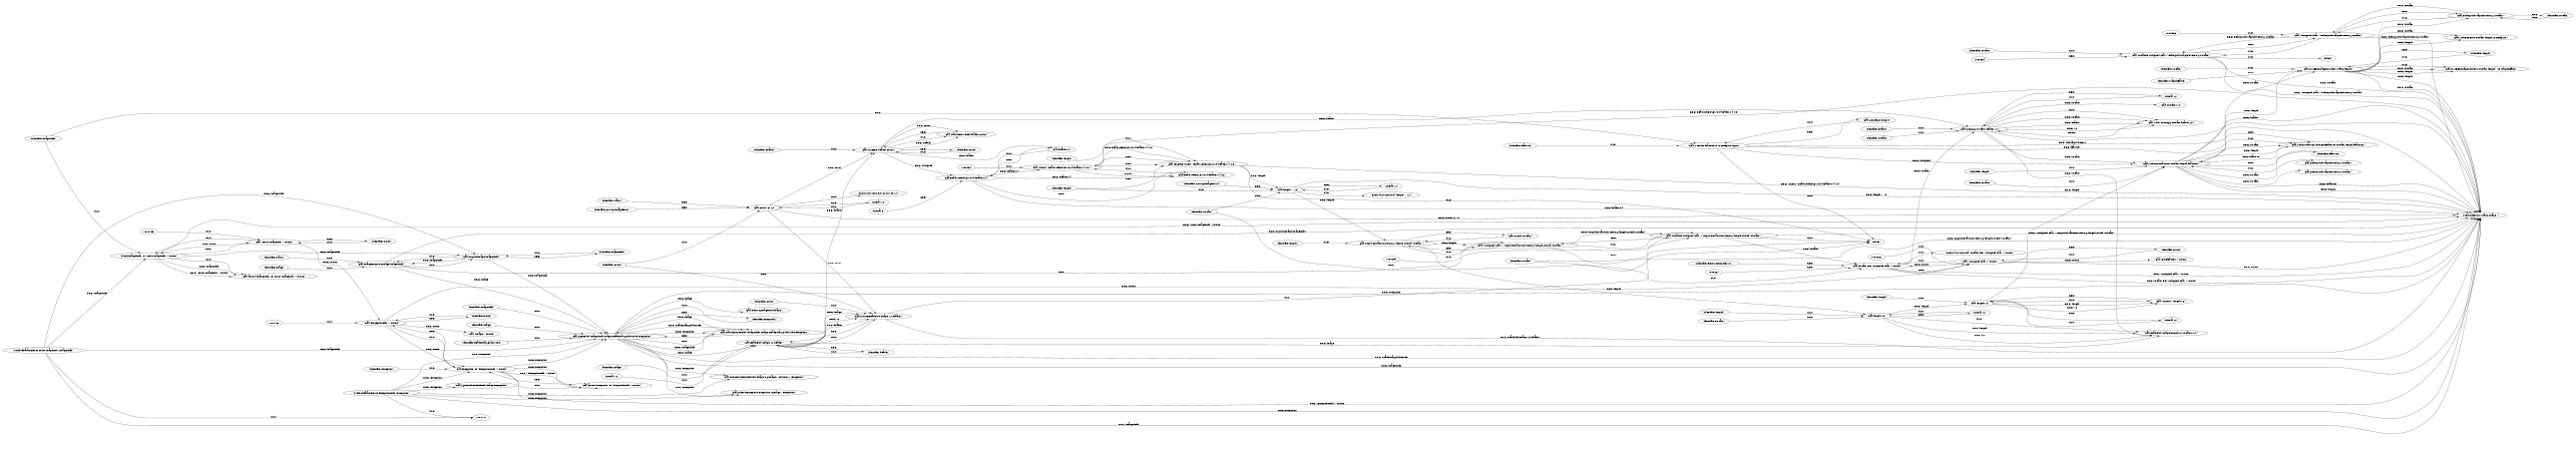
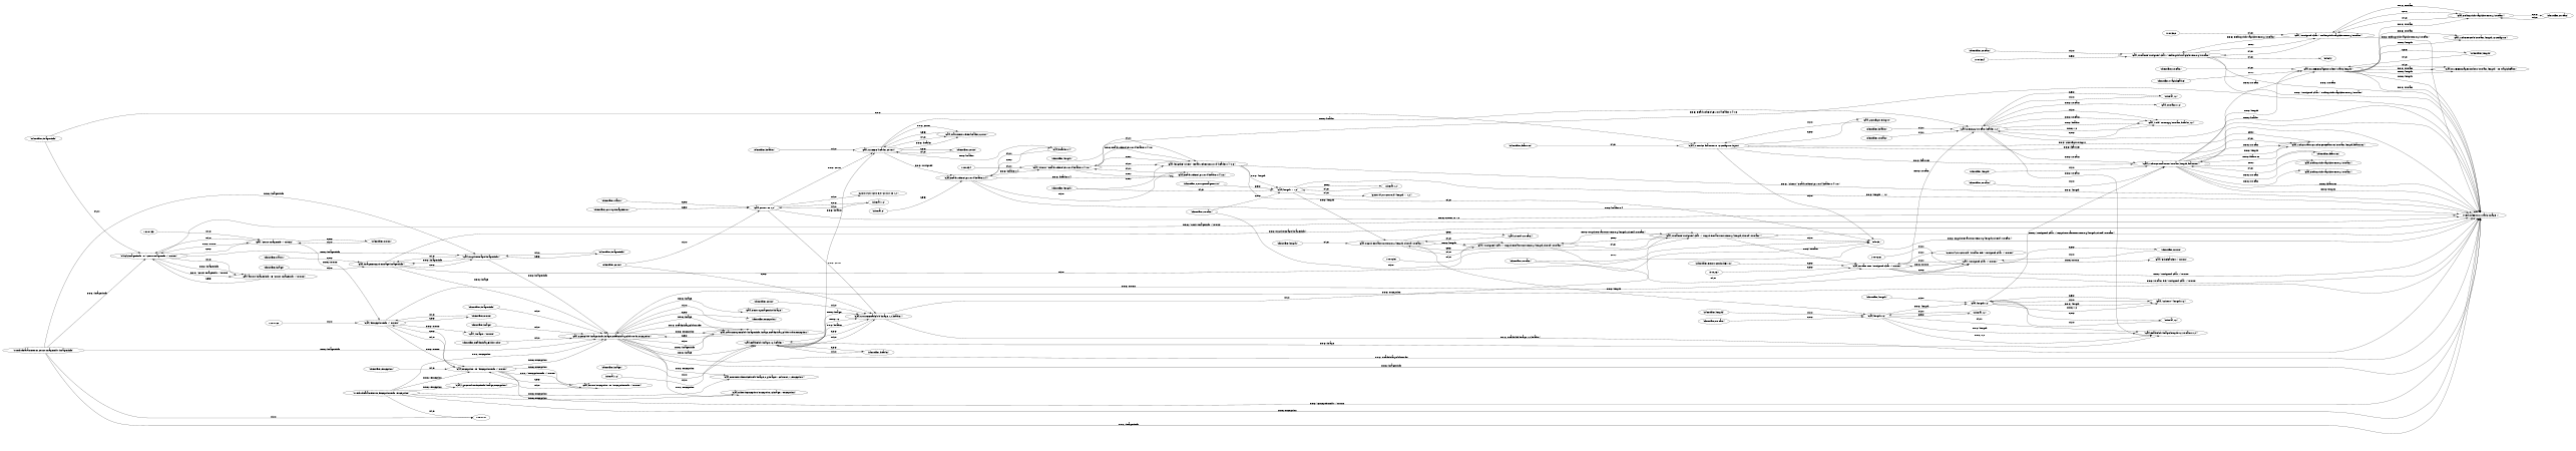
  digraph {
    rankdir=LR
    n1 [label="(Call,stream=(unsigned char*) RelinquishMagickMemory(stream))"]
    n2 [label="(Call,(unsigned char*) RelinquishMagickMemory(stream))"]
    n3 [label="(MethodReturn,static Image *)"]
    n4 [label="(Block,)"]
    n5 [label="(Call,RelinquishMagickMemory(stream))"]
    n6 [label="(Identifier,stream)"]
    n7 [label="(Call,IsWEBPImageLossless(static,length))"]
    n8 [label="(Call,IsWEBPImageLossless(stream,length) != MagickFalse)"]
    n9 [label="(Call,WebPDecode(stream,length,&configure))"]
    n10 [label="(Identifier,length)"]
    n11 [label="(Call,WebPGetFeatures(stream,length,features))"]
    n12 [label="(Call,RelinquishMagickMemory(stream))"]
    n13 [label="(Call,webp_status=WebPGetFeatures(stream,length,features))"]
    n14 [label="(Identifier,features)"]
    n15 [label="(Call,RelinquishMagickMemory(stream))"]
    n16 [label="(Call,memcpy(stream,header,12))"]
    n17 [label="(Literal,12)"]
    n18 [label="(Call,stream+12)"]
    n19 [label="(Call,ReadBlob(image,length-12,stream+12))"]
    n20 [label="(Call,(void) memcpy(stream,header,12))"]
    n21 [label="(Call,stream == (unsigned char *) NULL)"]
    n22 [label="(Call,(unsigned char *) NULL)"]
    n23 [label="(ControlStructure,if (stream == (unsigned char *) NULL))"]
    n24 [label="(Identifier,NULL)"]
    n25 [label="(Call,(PixelPacket *) NULL)"]
    n26 [label="(Call,stream=(unsigned char *) AcquireQuantumMemory(length,sizeof(*stream)))"]
    n27 [label="(Call,(unsigned char *) AcquireQuantumMemory(length,sizeof(*stream)))"]
    n28 [label="(Block,)"]
    n29 [label="(Call,AcquireQuantumMemory(length,sizeof(*stream)))"]
    n30 [label="(Call,length-12)"]
    n31 [label="(Call,sizeof(*stream))"]
    n32 [label="(Call,length-12)"]
    n33 [label="(Literal,12)"]
    n34 [label="(Call,length < 12)"]
    n35 [label="(Literal,12)"]
    n36 [label="(ControlStructure,if (length < 12))"]
    n37 [label="(Call,length=(size_t) (ReadWebPLSBWord(header+4)+8))"]
    n38 [label="(Call,(size_t) (ReadWebPLSBWord(header+4)+8))"]
    n39 [label="(Call,ReadWebPLSBWord(header+4)+8)"]
    n40 [label="(Call,ReadWebPLSBWord(header+4))"]
    n41 [label="(Call,header+4)"]
    n42 [label="(Call,IsWEBP(header,count))"]
    n43 [label="(Call,status=IsWEBP(header,count))"]
    n44 [label="(Identifier,count)"]
    n45 [label="(Call,ReadBlob(image,12,header))"]
    n46 [label="(Call,count=ReadBlob(image,12,header))"]
    n47 [label="(Identifier,header)"]
    n48 [label="(Call,OpenBlob(image_info,image,ReadBinaryBlobMode,exception))"]
    n49 [label="(Call,status=OpenBlob(image_info,image,ReadBinaryBlobMode,exception))"]
    n50 [label="(Identifier,exception)"]
    n51 [label="(Call,QueueAuthenticPixels(image,0,y,image->columns,1,exception))"]
    n52 [label="(Call,DestroyImageList(image))"]
    n53 [label="(Call,InheritException(exception,&image->exception))"]
    n54 [label="(Call,AcquireImage(image_info))"]
    n55 [label="(Call,image=AcquireImage(image_info))"]
    n56 [label="(Identifier,image_info)"]
    n57 [label="(Block,image_info != (const ImageInfo *) NULL)"]
    n58 [label="(Call,(const ImageInfo *) NULL)"]
    n59 [label="(Call,assert(image_info != (const ImageInfo *) NULL))"]
    n60 [label="(Call,(ExceptionInfo *) NULL)"]
    n61 [label="(Identifier,NULL)"]
    n62 [label="(MethodParameterIn,const ImageInfo *image_info)"]
    1000101
    n64 [label="(Call,exception != (ExceptionInfo *) NULL)"]
    n65 [label="(Identifier,NULL)"]
    n66 [label="(Call,(Image *) NULL)"]
    n67 [label="(Call,assert(exception != (ExceptionInfo *) NULL))"]
    n68 [label="(MethodParameterIn,ExceptionInfo *exception)"]
    n69 [label="(Call,SyncAuthenticPixels(image,exception))"]
    n70 [label="(Call,count != 12)"]
    n71 [label="(Literal,12)"]
    n72 [label="(ControlStructure,if (count != 12))"]
    n73 [label="(Call,(ssize_t) (length-12))"]
    n74 [label="(Literal,12)"]
    n75 [label="(Call,*restrict features = &configure.input)"]
    n76 [label="(Call,&configure.input)"]
    n77 [label="(Identifier,header)"]
    n78 [label="(Identifier,image_info)"]
    n79 [label="(Identifier,image_info)"]
    n80 [label="(Identifier,image)"]
    n81 [label="(Identifier,stream)"]
    n82 [label="(Identifier,length)"]
    n83 [label="(Identifier,CorruptImageError)"]
    n84 [label="(Identifier,length)"]
    n85 [label="(Literal,8)"]
    n86 [label="(Identifier,header)"]
    n87 [label="(Identifier,count)"]
    n88 [label="(Identifier,stream)"]
    n89 [label="(Identifier,ReadBinaryBlobMode)"]
    n90 [label="(Identifier,status)"]
    n91 [label="(Identifier,stream)"]
    n92 [label="(Identifier,length)"]
    n93 [label="(Identifier,length)"]
    n94 [label="(Identifier,features)"]
    n95 [label="(Identifier,exception)"]
    n96 [label="(Identifier,length)"]
    n97 [label="(Identifier,stream)"]
    n98 [label="(Identifier,image)"]
    n99 [label="(Identifier,count)"]
    n100 [label="(Identifier,stream)"]
    n101 [label="(Identifier,ResourceLimitError)"]
    n102 [label="(Identifier,length)"]
    n103 [label="(Identifier,stream)"]
    n104 [label="(Identifier,image)"]
    n105 [label="(Identifier,stream)"]
    n106 [label="(Literal,12)"]
    n107 [label="(Identifier,MagickFalse)"]
    n108 [label="(Identifier,CorruptImageError)"]
    n109 [label="(Identifier,status)"]
    1000364
    1000360
    1000267
    1000251
    1000234
    1000133
    1000160
    1000261
    n1 -> n2 [label="CFG: "]
    n1 -> n3 [label="DDG: stream"]
    n1 -> n3 [label="DDG: (unsigned char*) RelinquishMagickMemory(stream)"]
    n1 -> n4 [label="AST: "]
    n2 -> n1 [label="AST: "]
    n2 -> n1 [label="DDG: RelinquishMagickMemory(stream)"]
    n2 -> n3 [label="DDG: RelinquishMagickMemory(stream)"]
    n2 -> n5 [label="CFG: "]
    n5 -> n2 [label="AST: "]
    n5 -> n2 [label="DDG: stream"]
    n5 -> n6 [label="CFG: "]
    n6 -> n5 [label="AST: "]
    n7 -> n3 [label="DDG: length"]
    n7 -> n3 [label="DDG: stream"]
    n7 -> n5 [label="DDG: stream"]
    n7 -> n8 [label="AST: "]
    n7 -> n8 [label="DDG: stream"]
    n7 -> n8 [label="DDG: length"]
    n7 -> n9 [label="DDG: stream"]
    n7 -> n9 [label="DDG: length"]
    n7 -> n10 [label="CFG: "]
    n10 -> n7 [label="AST: "]
    n11 -> n3 [label="DDG: features"]
    n11 -> n3 [label="DDG: length"]
    n11 -> n7 [label="DDG: stream"]
    n11 -> n7 [label="DDG: length"]
    n11 -> n12 [label="DDG: stream"]
    n11 -> n13 [label="AST: "]
    n11 -> n13 [label="DDG: stream"]
    n11 -> n13 [label="DDG: length"]
    n11 -> n13 [label="DDG: features"]
    n11 -> n14 [label="CFG: "]
    n11 -> n15 [label="DDG: stream"]
    n13 -> n11 [label="CFG: "]
    n14 -> n11 [label="AST: "]
    n16 -> n3 [label="DDG: header"]
    n16 -> n11 [label="DDG: stream"]
    n16 -> n17 [label="CFG: "]
    n16 -> n18 [label="DDG: stream"]
    n16 -> n19 [label="DDG: stream"]
    n16 -> n20 [label="AST: "]
    n16 -> n20 [label="DDG: stream"]
    n16 -> n20 [label="DDG: header"]
    n16 -> n20 [label="DDG: 12"]
    n17 -> n16 [label="AST: "]
-   n20 -> n16 [label="NULL: "]
+   n20 -> n16 [label="CFG: "]
    n21 -> n3 [label="DDG: (unsigned char *) NULL"]
    n21 -> n3 [label="DDG: stream == (unsigned char *) NULL"]
    n21 -> n16 [label="DDG: stream"]
    n21 -> n22 [label="CFG: "]
    n21 -> n23 [label="AST: "]
-   n22 -> n3 [label="DDG: NULL"]
    n22 -> n21 [label="AST: "]
    n22 -> n21 [label="DDG: NULL"]
    n22 -> n24 [label="CFG: "]
    n22 -> n25 [label="DDG: NULL"]
    n24 -> n22 [label="AST: "]
    n26 -> n3 [label="DDG: (unsigned char *) AcquireQuantumMemory(length,sizeof(*stream))"]
    n26 -> n21 [label="DDG: stream"]
    n26 -> n27 [label="CFG: "]
    n26 -> n28 [label="AST: "]
    n27 -> n3 [label="DDG: AcquireQuantumMemory(length,sizeof(*stream))"]
    n27 -> n26 [label="AST: "]
    n27 -> n26 [label="DDG: AcquireQuantumMemory(length,sizeof(*stream))"]
    n27 -> n29 [label="CFG: "]
    n29 -> n27 [label="AST: "]
    n29 -> n27 [label="DDG: length"]
    n29 -> n30 [label="DDG: length"]
    n29 -> n31 [label="CFG: "]
    n30 -> n19 [label="AST: "]
    n30 -> n19 [label="DDG: length"]
    n30 -> n19 [label="DDG: 12"]
    n30 -> n32 [label="DDG: length"]
    n30 -> n33 [label="CFG: "]
    n31 -> n29 [label="AST: "]
    n32 -> n11 [label="DDG: length"]
    n32 -> n73 [label="AST: "]
    n32 -> n73 [label="DDG: length"]
    n32 -> n73 [label="DDG: 12"]
    n32 -> n74 [label="CFG: "]
    n33 -> n30 [label="AST: "]
    n34 -> n3 [label="DDG: length < 12"]
    n34 -> n29 [label="DDG: length"]
    n34 -> n35 [label="CFG: "]
    n34 -> n36 [label="AST: "]
    n35 -> n34 [label="AST: "]
    n37 -> n3 [label="DDG: (size_t) (ReadWebPLSBWord(header+4)+8)"]
    n37 -> n28 [label="AST: "]
    n37 -> n34 [label="DDG: length"]
    n37 -> n38 [label="CFG: "]
    n38 -> n3 [label="DDG: ReadWebPLSBWord(header+4)+8"]
    n38 -> n37 [label="AST: "]
    n38 -> n37 [label="DDG: ReadWebPLSBWord(header+4)+8"]
-   n38 -> n39 [label="NULL: "]
+   n38 -> n39 [label="CFG: "]
    n39 -> n38 [label="AST: "]
    n40 -> n3 [label="DDG: header+4"]
    n40 -> n38 [label="DDG: header+4"]
    n40 -> n39 [label="AST: "]
    n40 -> n39 [label="DDG: header+4"]
    n40 -> n41 [label="CFG: "]
    n41 -> n40 [label="AST: "]
    n42 -> n16 [label="DDG: header"]
    n42 -> n40 [label="DDG: unsigned"]
    n42 -> n41 [label="DDG: header"]
    n42 -> n43 [label="AST: "]
    n42 -> n43 [label="DDG: header"]
    n42 -> n43 [label="DDG: count"]
    n42 -> n44 [label="CFG: "]
    n43 -> n42 [label="CFG: "]
    n44 -> n42 [label="AST: "]
    n45 -> n19 [label="DDG: image"]
    n45 -> n42 [label="DDG: header"]
    n45 -> n46 [label="AST: "]
    n45 -> n46 [label="DDG: image"]
    n45 -> n46 [label="DDG: 12"]
    n45 -> n46 [label="DDG: header"]
    n45 -> n47 [label="CFG: "]
    n46 -> n3 [label="DDG: ReadBlob(image,12,header)"]
    n46 -> n28 [label="AST: "]
    n46 -> n45 [label="CFG: "]
    n47 -> n45 [label="AST: "]
    n48 -> n3 [label="DDG: exception"]
    n48 -> n3 [label="DDG: ReadBinaryBlobMode"]
    n48 -> n3 [label="DDG: image_info"]
    n48 -> n45 [label="DDG: image"]
    n48 -> n49 [label="AST: "]
    n48 -> n49 [label="DDG: image_info"]
    n48 -> n49 [label="DDG: image"]
    n48 -> n49 [label="DDG: ReadBinaryBlobMode"]
    n48 -> n49 [label="DDG: exception"]
    n48 -> n50 [label="CFG: "]
    n48 -> n51 [label="DDG: exception"]
    n48 -> n52 [label="DDG: image"]
    n48 -> n53 [label="DDG: exception"]
    n49 -> n48 [label="CFG: "]
    n50 -> n48 [label="AST: "]
    n54 -> n48 [label="DDG: image_info"]
    n54 -> n55 [label="AST: "]
    n54 -> n55 [label="DDG: image_info"]
    n54 -> n56 [label="CFG: "]
    n55 -> n3 [label="DDG: AcquireImage(image_info)"]
    n55 -> n28 [label="AST: "]
    n55 -> n48 [label="DDG: image"]
    n55 -> n54 [label="CFG: "]
    n56 -> n54 [label="AST: "]
    n57 -> n3 [label="DDG: (const ImageInfo *) NULL"]
    n57 -> n54 [label="DDG: image_info"]
    n57 -> n58 [label="CFG: "]
    n57 -> n59 [label="AST: "]
    n57 -> n59 [label="DDG: image_info"]
    n57 -> n59 [label="DDG: (const ImageInfo *) NULL"]
    n58 -> n57 [label="AST: "]
    n58 -> n57 [label="DDG: NULL"]
    n58 -> n60 [label="DDG: NULL"]
    n58 -> n61 [label="CFG: "]
+   n59 -> n57 [label="CFG: "]
    n60 -> n22 [label="DDG: NULL"]
    n60 -> n64 [label="AST: "]
    n60 -> n64 [label="DDG: NULL"]
    n60 -> n65 [label="CFG: "]
    n60 -> n66 [label="DDG: NULL"]
    n61 -> n58 [label="AST: "]
    n62 -> n3 [label="DDG: image_info"]
    n62 -> n48 [label="DDG: image_info"]
    n62 -> n54 [label="DDG: image_info"]
    n62 -> n57 [label="DDG: image_info"]
    n62 -> 1000101 [label="AST: "]
    n64 -> n3 [label="DDG: (ExceptionInfo *) NULL"]
    n64 -> n48 [label="DDG: exception"]
    n64 -> n60 [label="CFG: "]
    n64 -> n67 [label="AST: "]
    n64 -> n67 [label="DDG: exception"]
    n64 -> n67 [label="DDG: (ExceptionInfo *) NULL"]
    n65 -> n60 [label="AST: "]
    n67 -> n64 [label="CFG: "]
    n68 -> n3 [label="DDG: exception"]
    n68 -> n48 [label="DDG: exception"]
    n68 -> n51 [label="DDG: exception"]
    n68 -> n53 [label="DDG: exception"]
    n68 -> 1000101 [label="AST: "]
    n68 -> n64 [label="DDG: exception"]
    n68 -> n69 [label="DDG: exception"]
    n70 -> n3 [label="DDG: count != 12"]
    n70 -> n42 [label="DDG: count"]
    n70 -> n46 [label="DDG: count"]
    n70 -> n71 [label="CFG: "]
    n70 -> n72 [label="AST: "]
    n71 -> n70 [label="AST: "]
    n73 -> n32 [label="CFG: "]
    n74 -> n32 [label="AST: "]
    n75 -> n3 [label="DDG: &configure.input"]
    n75 -> n3 [label="DDG: features"]
-   n75 -> n11 [label="DDG: unsigned"]
+   n75 -> n11 [label="DDG: features"]
    n75 -> n28 [label="AST: "]
    n75 -> n76 [label="CFG: "]
    n76 -> n75 [label="AST: "]
    n77 -> n16 [label="AST: "]
    n78 -> n48 [label="AST: "]
    n79 -> n57 [label="AST: "]
    n79 -> n75 [label="CFG: "]
    n80 -> n48 [label="AST: "]
    n81 -> n30 [label="CFG: "]
    n82 -> n29 [label="AST: "]
    n83 -> n34 [label="CFG: "]
    n84 -> n34 [label="AST: "]
    n84 -> n37 [label="CFG: "]
    n85 -> n40 [label="CFG: "]
    n86 -> n42 [label="AST: "]
    n87 -> n46 [label="AST: "]
    n88 -> n7 [label="AST: "]
    n89 -> n48 [label="AST: "]
    n90 -> n70 [label="CFG: "]
    n91 -> n16 [label="AST: "]
    n92 -> n11 [label="AST: "]
    n93 -> n30 [label="AST: "]
    n94 -> n75 [label="AST: "]
    n95 -> n64 [label="AST: "]
    n96 -> n37 [label="AST: "]
    n97 -> n1 [label="AST: "]
    n98 -> n45 [label="AST: "]
    n99 -> n46 [label="CFG: "]
    n99 -> n70 [label="AST: "]
    n100 -> n26 [label="AST: "]
    n100 -> n34 [label="CFG: "]
    n101 -> n21 [label="CFG: "]
    n102 -> n32 [label="AST: "]
    n103 -> n11 [label="AST: "]
    n104 -> n55 [label="AST: "]
    n105 -> n21 [label="AST: "]
    n105 -> n26 [label="CFG: "]
    n106 -> n45 [label="AST: "]
    n107 -> n7 [label="CFG: "]
    n108 -> n70 [label="CFG: "]
    n109 -> n55 [label="CFG: "]
    1000364 -> n1 [label="CFG: "]
    1000360 -> n2 [label="AST: "]
    1000267 -> n21 [label="CFG: "]
    1000251 -> n27 [label="AST: "]
    1000234 -> n38 [label="AST: "]
    1000133 -> n58 [label="AST: "]
    1000160 -> n60 [label="AST: "]
    1000261 -> n22 [label="AST: "]
  }
